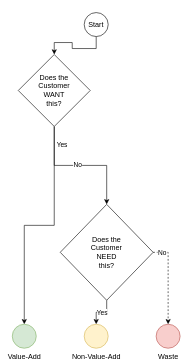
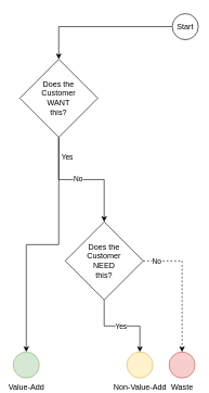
  <mxCell id="0" />
  <mxCell id="1" parent="0" />
  <mxCell id="2" value="" style="edgeStyle=orthogonalEdgeStyle;rounded=0;orthogonalLoop=1;jettySize=auto;html=1;" edge="1" parent="1" source="3" target="8"><mxGeometry relative="1" as="geometry" /></mxCell>
- <mxCell id="3" value="Start" style="ellipse;whiteSpace=wrap;html=1;aspect=fixed;" vertex="1" parent="1"><mxGeometry x="140" y="20" width="40" height="40" as="geometry" /></mxCell>
+ <mxCell id="3" value="Start" style="ellipse;whiteSpace=wrap;html=1;aspect=fixed;" vertex="1" parent="1"><mxGeometry x="265" y="20" width="40" height="40" as="geometry" /></mxCell>
  <mxCell id="4" value="" style="edgeStyle=orthogonalEdgeStyle;rounded=0;orthogonalLoop=1;jettySize=auto;html=1;" edge="1" parent="1" source="8" target="13"><mxGeometry relative="1" as="geometry" /></mxCell>
  <mxCell id="5" value="No" style="edgeLabel;html=1;align=center;verticalAlign=middle;resizable=0;points=[];" vertex="1" connectable="0" parent="4"><mxGeometry x="-0.037" y="2" relative="1" as="geometry"><mxPoint x="-2" as="offset" /></mxGeometry></mxCell>
  <mxCell id="6" value="" style="edgeStyle=orthogonalEdgeStyle;rounded=0;orthogonalLoop=1;jettySize=auto;html=1;" edge="1" parent="1" source="8" target="14"><mxGeometry relative="1" as="geometry" /></mxCell>
  <mxCell id="7" value="Yes" style="edgeLabel;html=1;align=center;verticalAlign=middle;resizable=0;points=[];" vertex="1" connectable="0" parent="6"><mxGeometry x="-0.84" relative="1" as="geometry"><mxPoint x="12" as="offset" /></mxGeometry></mxCell>
  <mxCell id="8" value="Does the&lt;br&gt;Customer&lt;br&gt;WANT&lt;br&gt;this?" style="rhombus;whiteSpace=wrap;html=1;" vertex="1" parent="1"><mxGeometry x="30" y="90" width="120" height="120" as="geometry" /></mxCell>
  <mxCell id="9" value="" style="edgeStyle=orthogonalEdgeStyle;rounded=0;orthogonalLoop=1;jettySize=auto;html=1;" edge="1" parent="1" source="13" target="15"><mxGeometry relative="1" as="geometry" /></mxCell>
  <mxCell id="10" value="Yes" style="edgeLabel;html=1;align=center;verticalAlign=middle;resizable=0;points=[];" vertex="1" connectable="0" parent="9"><mxGeometry x="-0.037" relative="1" as="geometry"><mxPoint as="offset" /></mxGeometry></mxCell>
  <mxCell id="11" style="edgeStyle=orthogonalEdgeStyle;rounded=0;orthogonalLoop=1;jettySize=auto;html=1;dashed=1;" edge="1" parent="1" source="13" target="16"><mxGeometry relative="1" as="geometry" /></mxCell>
  <mxCell id="12" value="No" style="edgeLabel;html=1;align=center;verticalAlign=middle;resizable=0;points=[];" vertex="1" connectable="0" parent="11"><mxGeometry x="-0.8" relative="1" as="geometry"><mxPoint as="offset" /></mxGeometry></mxCell>
- <mxCell id="13" value="Does the&lt;br&gt;Customer&lt;br&gt;NEED&lt;br&gt;this?" style="rhombus;whiteSpace=wrap;html=1;" vertex="1" parent="1"><mxGeometry x="100" y="340" width="155" height="160" as="geometry" /></mxCell>
+ <mxCell id="13" value="Does the&lt;br&gt;Customer&lt;br&gt;NEED&lt;br&gt;this?" style="rhombus;whiteSpace=wrap;html=1;" vertex="1" parent="1"><mxGeometry x="100" y="340" width="120" height="120" as="geometry" /></mxCell>
  <mxCell id="14" value="Value-Add" style="ellipse;html=1;labelPosition=center;verticalLabelPosition=bottom;align=center;verticalAlign=top;fillColor=#d5e8d4;strokeColor=#82b366;" vertex="1" parent="1"><mxGeometry x="20" y="540" width="40" height="40" as="geometry" /></mxCell>
- <mxCell id="15" value="Non-Value-Add" style="ellipse;html=1;labelPosition=center;verticalLabelPosition=bottom;align=center;verticalAlign=top;fillColor=#fff2cc;strokeColor=#d6b656;" vertex="1" parent="1"><mxGeometry x="140" y="540" width="40" height="40" as="geometry" /></mxCell>
+ <mxCell id="15" value="Non-Value-Add" style="ellipse;html=1;labelPosition=center;verticalLabelPosition=bottom;align=center;verticalAlign=top;fillColor=#fff2cc;strokeColor=#d6b656;" vertex="1" parent="1"><mxGeometry x="195" y="540" width="40" height="40" as="geometry" /></mxCell>
  <mxCell id="16" value="Waste" style="ellipse;html=1;labelPosition=center;verticalLabelPosition=bottom;align=center;verticalAlign=top;fillColor=#f8cecc;strokeColor=#b85450;" vertex="1" parent="1"><mxGeometry x="260" y="540" width="40" height="40" as="geometry" /></mxCell>
